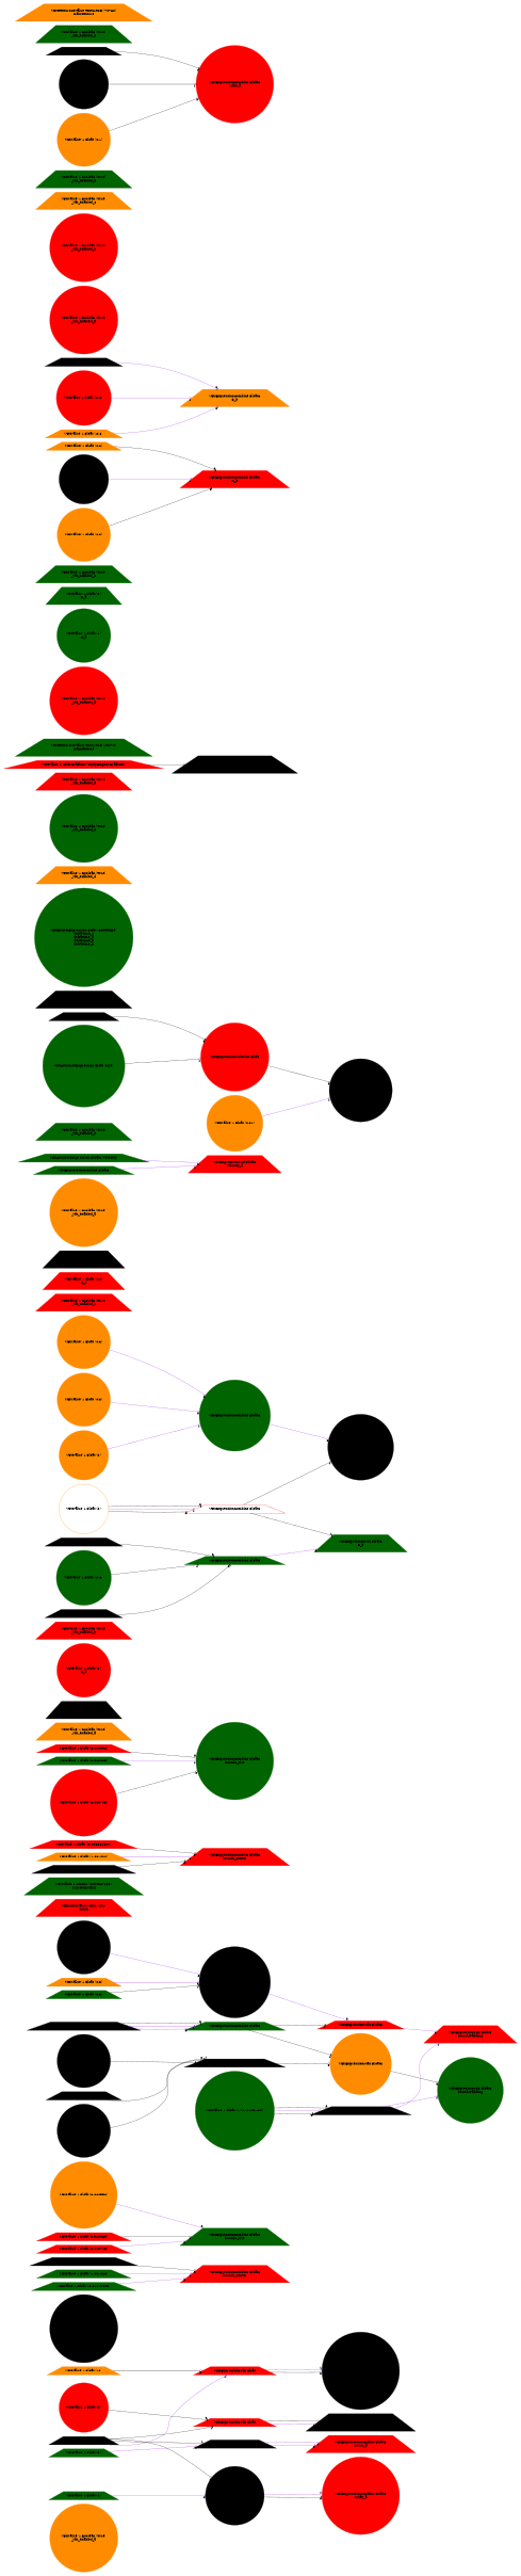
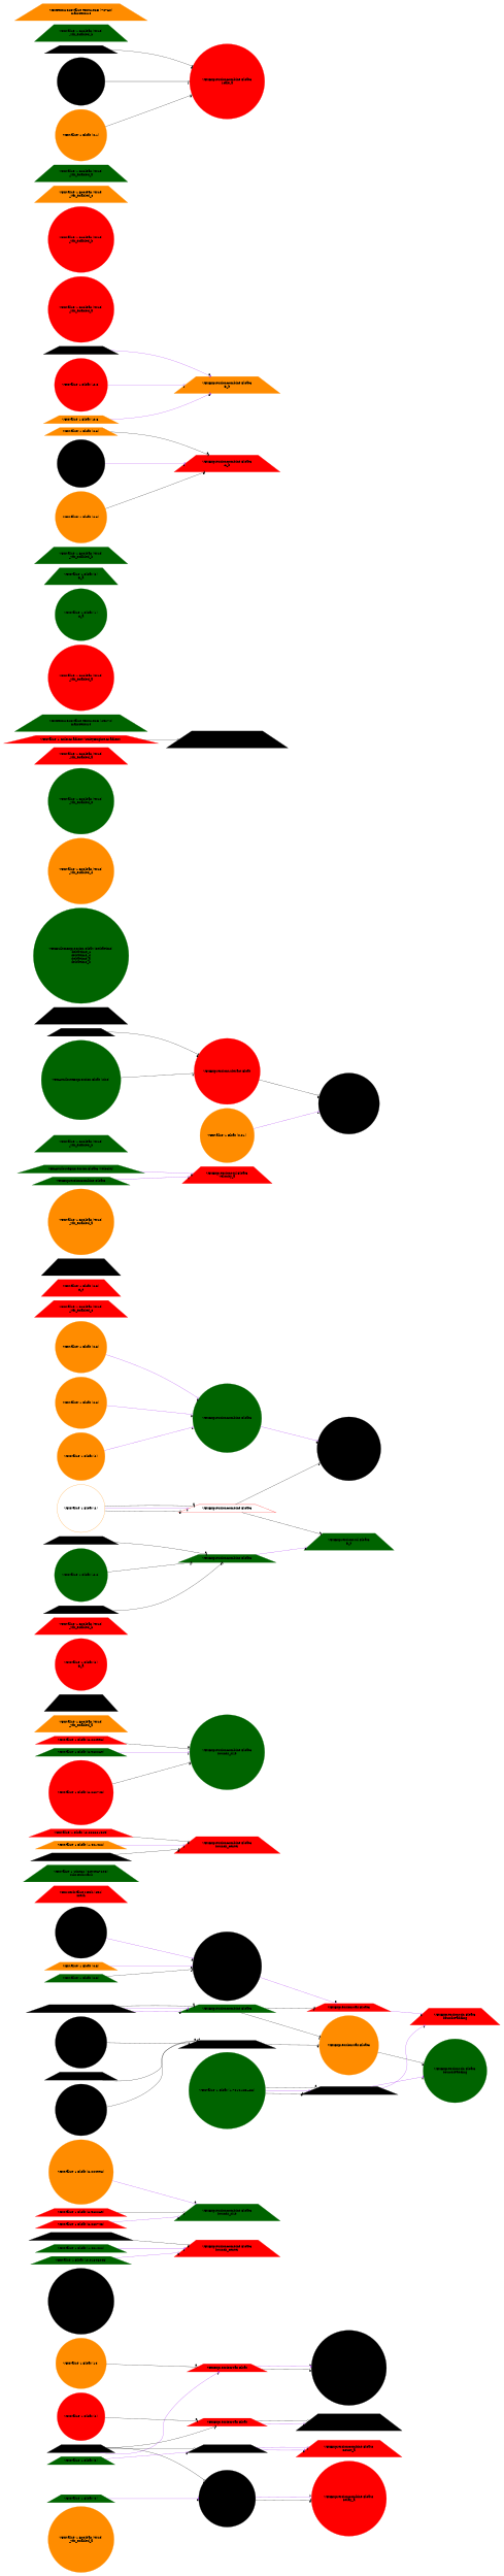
  digraph {
    rankdir=LR
    node [color=red shape=trapezium style=filled]
    edge [arrowhead=odot color=black headlabel=0]
    n1 [color=darkorange label="VFXValue`1 Boolean (True)\n_vfx_enabled_a" shape=circle]
    n2 [color=black label="VFXExpressionCombine Float2\nCount_a" shape=circle]
    n3 [label="VFXExpressionMax Float"]
-   n4 [color=darkorange label="VFXValue`1 Float (10)"]
+   n4 [color=darkorange label="VFXValue`1 Float (10)" shape=circle]
    n5 [color=black label="VFXValue`1 Float (0)"]
    n6 [label="VFXExpressionMax Float"]
    n7 [color=black label="VFXExpressionMax Float"]
    n8 [color=black label="VFXExpressionMax Float" shape=circle]
    n9 [color=black label="VFXExpressionCombine Float2\nDelay_a"]
    n10 [label="VFXExpressionCombine Float2\nCount_a"]
    n11 [label="VFXExpressionCombine Float2\nDelay_a" shape=circle]
    n12 [label="VFXValue`1 Float (0)" shape=circle]
    n13 [color=black label="VFXValue`1 Boolean (True)\n_vfx_enabled_a" shape=circle]
    n14 [color=darkgreen label="VFXValue`1 Float (5)"]
    n15 [color=darkgreen label="VFXValue`1 Float (0)"]
    n16 [label="VFXExpressionCombine Float3\nbounds_center"]
    n17 [color=black label="VFXValue`1 Float (-0.008661509)"]
    n18 [color=darkgreen label="VFXValue`1 Float (1.401422)"]
    n19 [color=darkgreen label="VFXValue`1 Float (-0.01848245)"]
    n20 [color=darkgreen label="VFXExpressionCombine Float3\nbounds_size"]
    n21 [color=darkorange label="VFXValue`1 Float (3.004998)" shape=circle]
    n22 [label="VFXValue`1 Float (3.960069)"]
    n23 [label="VFXValue`1 Float (3.060745)"]
    n24 [label="VFXExpressionMin Float3\nboundsPadding"]
    n25 [label="VFXExpressionMax Float3"]
    n26 [color=black label="VFXExpressionCombine Float3" shape=circle]
    n27 [color=darkorange label="VFXValue`1 Float (0.5)"]
    n28 [color=darkgreen label="VFXValue`1 Float (0.5)"]
    n29 [color=black label="VFXValue`1 Float (0.5)" shape=circle]
    n30 [color=darkgreen label="VFXExpressionCombine Float3"]
    n31 [color=darkorange label="VFXExpressionMax Float3" shape=circle]
    n32 [color=darkgreen label="VFXExpressionMin Float3\nboundsPadding" shape=circle]
    n33 [color=black label="VFXValue`1 Float (-1.701412E+38)"]
    n34 [color=black label="VFXExpressionCombine Float3"]
    n35 [color=darkgreen label="VFXValue`1 Float (1.701412E+38)" shape=circle]
    n36 [label="VFXMeshValue Mesh (692)\nmesh"]
    n37 [color=darkgreen label="VFXValue`1 Uint32 (4294967295)\nsubMeshMask"]
    n38 [label="VFXExpressionCombine Float3\nbounds_center"]
    n39 [label="VFXValue`1 Float (-0.008661509)"]
    n40 [color=darkorange label="VFXValue`1 Float (1.401422)"]
    n41 [color=black label="VFXValue`1 Float (-0.01848245)"]
    n42 [color=darkgreen label="VFXExpressionCombine Float3\nbounds_size" shape=circle]
    n43 [label="VFXValue`1 Float (3.004998)"]
    n44 [color=darkgreen label="VFXValue`1 Float (3.960069)"]
    n45 [label="VFXValue`1 Float (3.060745)" shape=circle]
    n46 [color=black label="VFXExpressionCombine Float3"]
    n47 [color=black label="VFXValue`1 Float (0.5)"]
    n48 [color=black label="VFXValue`1 Float (0.5)" shape=circle]
    n49 [color=black label="VFXValue`1 Float (0.5)" shape=circle]
    n50 [color=darkorange label="VFXValue`1 Boolean (True)\n_vfx_enabled_a"]
    n51 [color=black label="VFXValue`1 Float (1)\nA_a"]
    n52 [label="VFXValue`1 Float (3)\nB_a" shape=circle]
    n53 [label="VFXValue`1 Boolean (True)\n_vfx_enabled_b"]
    n54 [color=black label="VFXExpressionMul Float3\nA_b" shape=circle]
    n55 [color=darkgreen label="VFXExpressionCombine Float3" shape=circle]
    n56 [color=darkorange label="VFXValue`1 Float (0.3)" shape=circle]
    n57 [color=darkorange label="VFXValue`1 Float (2)" shape=circle]
    n58 [color=darkorange label="VFXValue`1 Float (0.3)" shape=circle]
    n59 [label="VFXExpressionCombine Float3" style=""]
    n60 [color=darkgreen label="VFXExpressionMul Float3\nB_b"]
    n61 [color=darkorange label="VFXValue`1 Float (2)" shape=circle style=""]
    n62 [color=darkgreen label="VFXExpressionCombine Float3"]
    n63 [color=black label="VFXValue`1 Float (-0.3)"]
    n64 [color=darkgreen label="VFXValue`1 Float (-0.3)" shape=circle]
    n65 [color=black label="VFXValue`1 Float (-0.3)"]
    n66 [label="VFXValue`1 Boolean (True)\n_vfx_enabled_c"]
    n67 [label="VFXValue`1 Float (0.5)\nA_c"]
    n68 [color=black label="VFXValue`1 Float (0.1)\nB_c"]
    n69 [color=darkorange label="VFXValue`1 Boolean (True)\n_vfx_enabled_a" shape=circle]
    n70 [label="VFXExpressionMul Float3\nVelocity_a"]
    n71 [color=darkgreen label="VFXAttributeExpression Float3 (velocity)"]
    n72 [color=darkgreen label="VFXExpressionCombine Float3"]
    n73 [color=darkgreen label="VFXValue`1 Boolean (True)\n_vfx_enabled_b"]
    n74 [color=black label="VFXExpressionMul Float\nSize_b" shape=circle]
    n75 [label="VFXExpressionSubtract Float" shape=circle]
    n76 [color=black label="VFXValue`1 Float (2)"]
    n77 [color=darkgreen label="VFXAttributeExpression Float (size)" shape=circle]
    n78 [color=darkorange label="VFXValue`1 Float (0.01)" shape=circle]
    n79 [color=black label="VFXValue`1 Boolean (True)\n_vfx_enabled_c"]
    n80 [color=darkgreen label="VFXBuiltInExpression Float (DeltaTime)\ndeltaTime_c\ndeltaTime_d\ndeltaTime_a\ndeltaTime_b" shape=circle]
-   n81 [color=darkorange label="VFXValue`1 Boolean (True)\n_vfx_enabled_d"]
+   n81 [color=darkorange label="VFXValue`1 Boolean (True)\n_vfx_enabled_d" shape=circle]
    n82 [color=darkgreen label="VFXValue`1 Boolean (True)\n_vfx_enabled_e" shape=circle]
    n83 [label="VFXValue`1 Boolean (True)\n_vfx_enabled_a"]
    n84 [color=black label="VFXExpressionBakeGradient Float3\nColor_a"]
    n85 [label="VFXValue`1 ColorGradient (UnityEngine.Gradient)"]
    n86 [color=darkgreen label="VFXTexture2DValue Texture2D (29274)\nmainTexture"]
    n87 [label="VFXValue`1 Boolean (True)\n_vfx_enabled_a" shape=circle]
    n88 [color=darkgreen label="VFXValue`1 Float (1)\nA_a" shape=circle]
    n89 [color=darkgreen label="VFXValue`1 Float (3)\nB_a"]
    n90 [color=darkgreen label="VFXValue`1 Boolean (True)\n_vfx_enabled_b"]
    n91 [label="VFXExpressionCombine Float3\nA_b"]
    n92 [color=darkorange label="VFXValue`1 Float (0.3)"]
    n93 [color=black label="VFXValue`1 Float (1)" shape=circle]
    n94 [color=darkorange label="VFXValue`1 Float (0.3)" shape=circle]
    n95 [color=darkorange label="VFXExpressionCombine Float3\nB_b"]
    n96 [color=black label="VFXValue`1 Float (-0.3)"]
    n97 [label="VFXValue`1 Float (-0.3)" shape=circle]
    n98 [color=darkorange label="VFXValue`1 Float (-0.3)"]
    n99 [label="VFXValue`1 Boolean (True)\n_vfx_enabled_a" shape=circle]
    n100 [label="VFXValue`1 Boolean (True)\n_vfx_enabled_b" shape=circle]
    n101 [color=darkorange label="VFXValue`1 Boolean (True)\n_vfx_enabled_c"]
    n102 [color=darkgreen label="VFXValue`1 Boolean (True)\n_vfx_enabled_a"]
    n103 [label="VFXExpressionCombine Float3\nScale_a" shape=circle]
    n104 [color=black label="VFXValue`1 Float (0.1)"]
    n105 [color=black label="VFXValue`1 Float (2)" shape=circle]
    n106 [color=darkorange label="VFXValue`1 Float (0.1)" shape=circle]
    n107 [color=darkgreen label="VFXValue`1 Boolean (True)\n_vfx_enabled_b"]
    n108 [color=darkorange label="VFXTexture2DValue Texture2D (70760)\nmainTexture"]
    n3 -> n2
    n3 -> n2 [arrowhead=tee color=purple headlabel=1]
    n4 -> n3
    n5 -> n3 [arrowhead=tee color=purple headlabel=1]
    n5 -> n6 [arrowhead=tee headlabel=1]
    n5 -> n7 [headlabel=1]
    n5 -> n8 [headlabel=1]
    n6 -> n9 [color=purple]
    n6 -> n9 [headlabel=1]
    n7 -> n10 [arrowhead=tee color=purple]
    n7 -> n10 [color=purple headlabel=1]
    n8 -> n11 [arrowhead=tee]
    n8 -> n11 [color=purple headlabel=1]
    n12 -> n6 [arrowhead=tee]
    n14 -> n7 [color=purple]
    n15 -> n8 [arrowhead=tee color=purple]
    n17 -> n16
    n18 -> n16 [arrowhead=tee color=purple headlabel=1]
    n19 -> n16 [color=purple headlabel=2]
    n21 -> n20 [color=purple]
    n22 -> n20 [headlabel=1]
    n23 -> n20 [color=purple headlabel=2]
    n25 -> n24 [color=purple]
    n26 -> n25 [color=purple]
    n27 -> n26 [color=purple]
    n28 -> n26 [arrowhead=tee headlabel=1]
    n29 -> n26 [color=purple headlabel=2]
    n30 -> n25 [arrowhead=tee headlabel=1]
    n30 -> n31 [arrowhead=tee headlabel=1]
    n31 -> n32
    n33 -> n30 [color=purple]
    n33 -> n30 [arrowhead=tee color=purple headlabel=1]
    n33 -> n30 [arrowhead=tee headlabel=2]
    n34 -> n24 [color=purple headlabel=1]
    n34 -> n32 [arrowhead=tee color=purple headlabel=1]
    n35 -> n34 [arrowhead=tee]
    n35 -> n34 [color=purple headlabel=1]
    n35 -> n34 [headlabel=2]
    n39 -> n38
    n40 -> n38 [color=purple headlabel=1]
    n41 -> n38 [arrowhead=tee headlabel=2]
    n43 -> n42
    n44 -> n42 [color=purple headlabel=1]
    n45 -> n42 [headlabel=2]
    n46 -> n31
    n47 -> n46
    n48 -> n46 [arrowhead=tee headlabel=1]
    n49 -> n46 [arrowhead=tee headlabel=2]
    n55 -> n54 [color=purple]
    n56 -> n55 [color=purple]
    n57 -> n55 [color=purple headlabel=1]
    n58 -> n55 [color=purple headlabel=2]
    n59 -> n54 [headlabel=1]
    n59 -> n60 [arrowhead=tee headlabel=1]
    n61 -> n59
    n61 -> n59 [color=purple headlabel=1]
    n61 -> n59 [arrowhead=tee headlabel=2]
    n62 -> n60 [color=purple]
    n63 -> n62 [arrowhead=tee]
    n64 -> n62 [arrowhead=tee headlabel=1]
    n65 -> n62 [arrowhead=tee headlabel=2]
    n71 -> n70 [color=purple]
    n72 -> n70 [color=purple headlabel=1]
    n75 -> n74
    n76 -> n75 [arrowhead=tee]
    n77 -> n75 [headlabel=1]
    n78 -> n74 [color=purple headlabel=1]
    n85 -> n84 [headlabel=""]
    n92 -> n91 [arrowhead=tee]
    n93 -> n91 [arrowhead=tee color=purple headlabel=1]
    n94 -> n91 [arrowhead=tee headlabel=2]
    n96 -> n95 [arrowhead=tee color=purple]
    n97 -> n95 [color=purple headlabel=1]
    n98 -> n95 [arrowhead=tee color=purple headlabel=2]
    n104 -> n103 [arrowhead=tee]
    n105 -> n103 [headlabel=1]
    n106 -> n103 [headlabel=2]
  }
